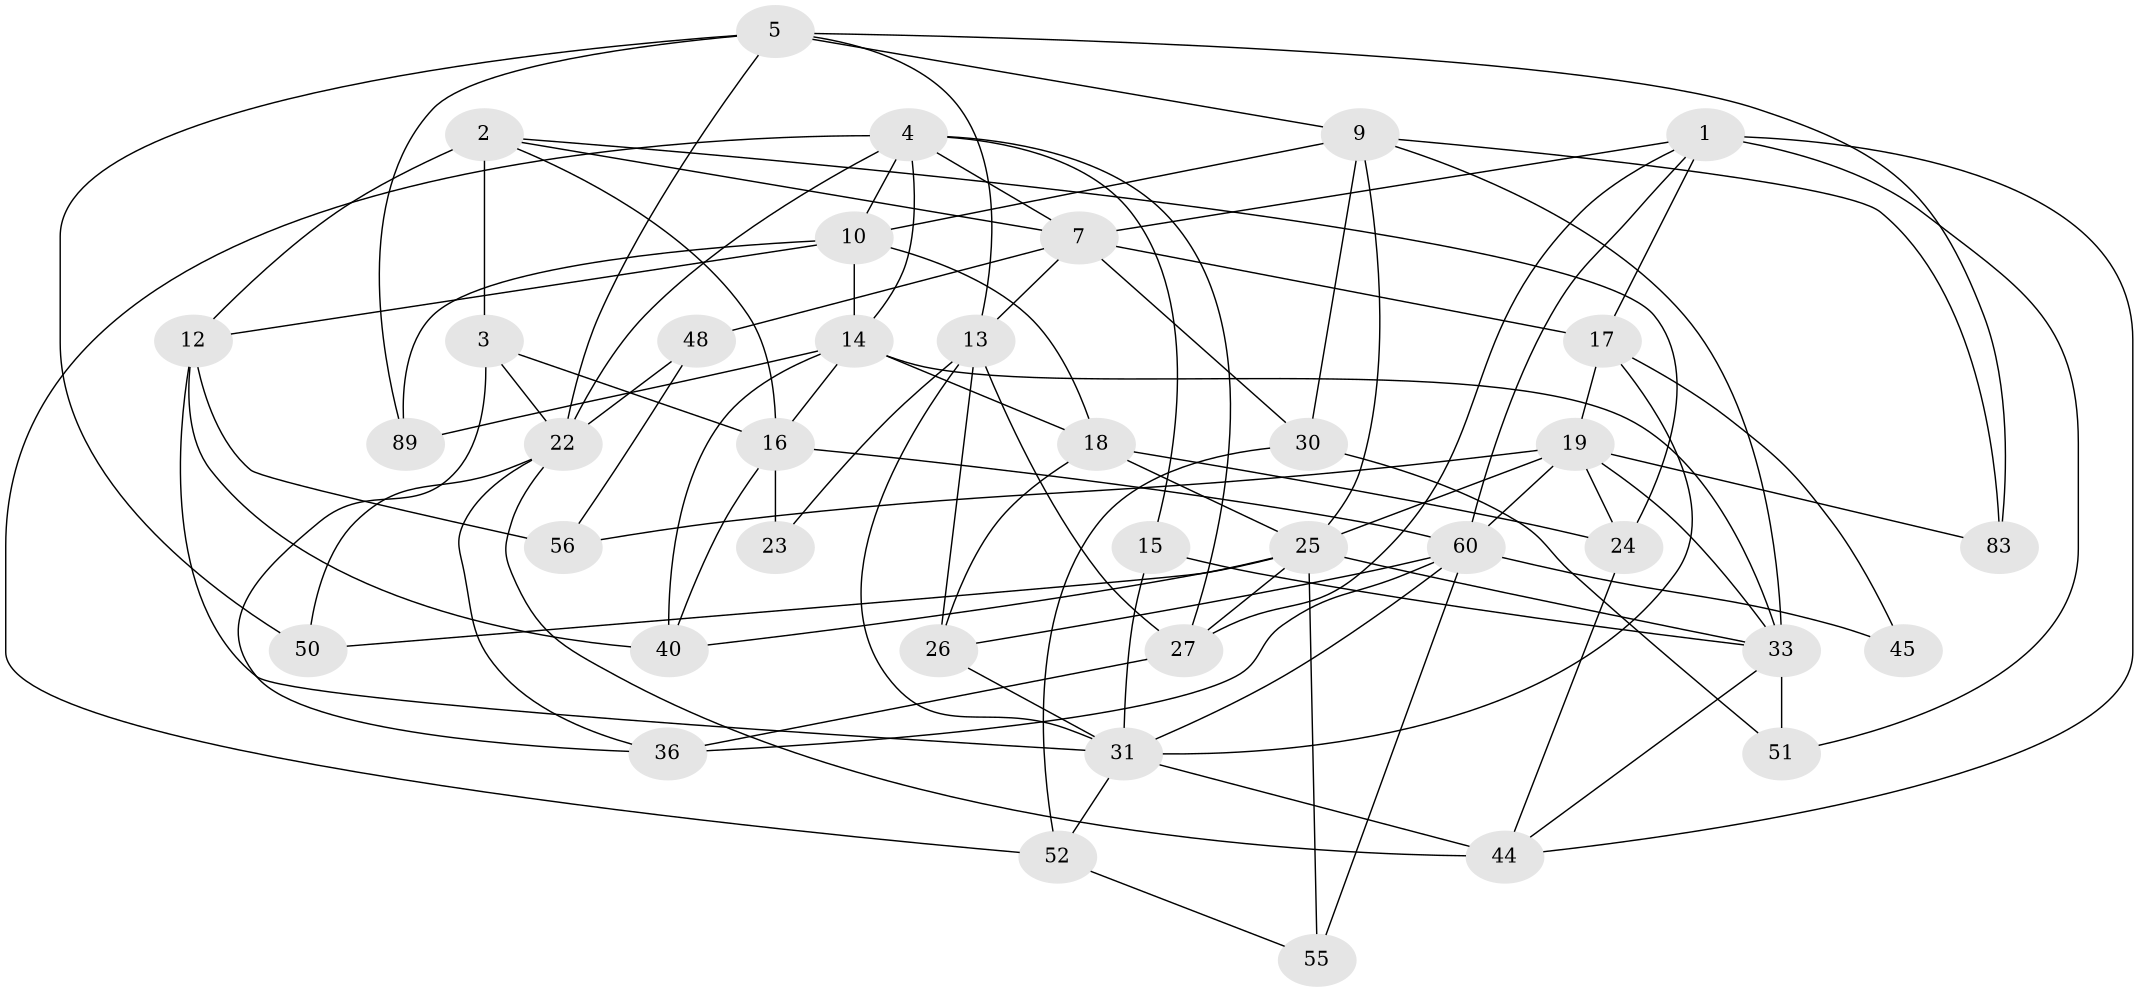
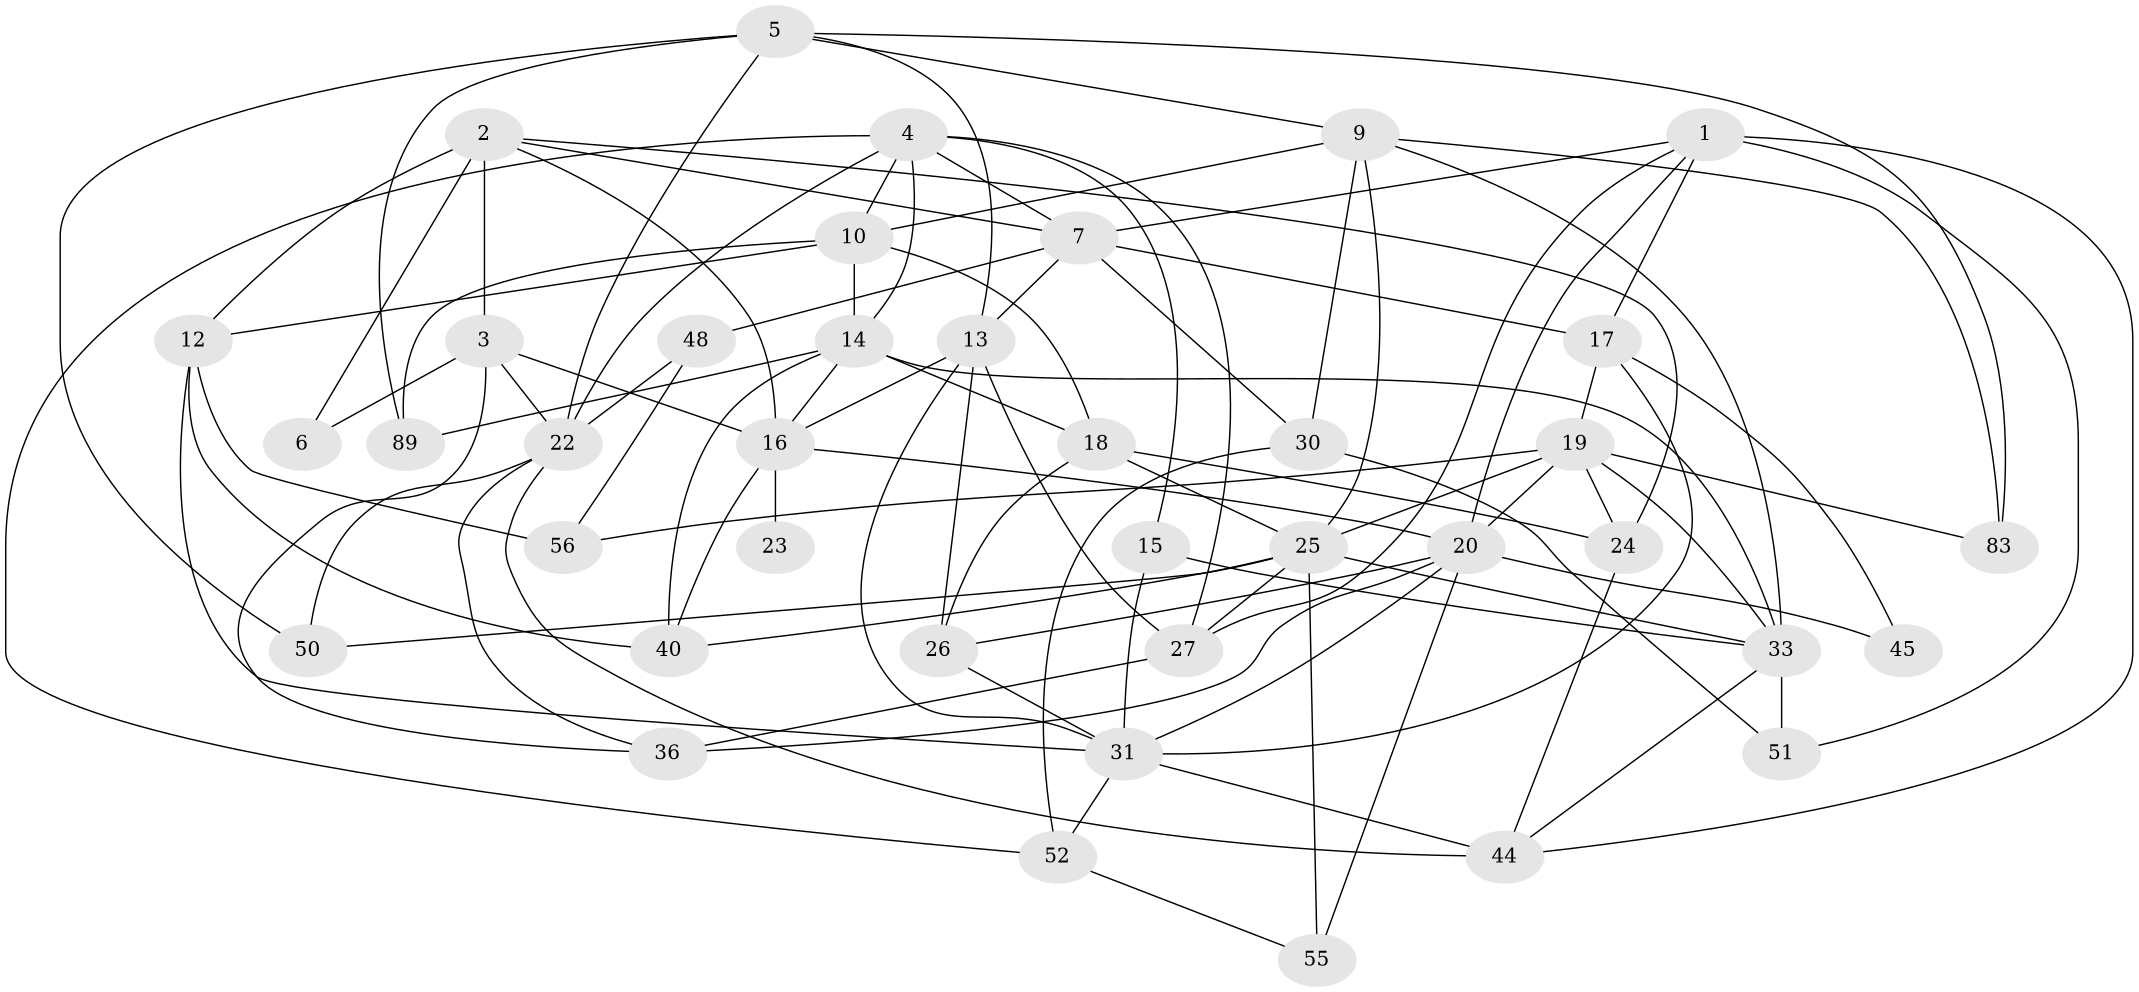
  graph {
    node [color=gray90 style=filled]
    1 [super="+28"]
    7 [super="+61"]
    17 [super="+42"]
-   20 [super="+60" label=60]
+   20 [super="+60"]
    27 [super="+65"]
    44 [super="+46"]
    51
    13 [super="+34"]
    n9 [label=30]
    48
    31 [super="+53"]
    19 [super="+38"]
    45
    36
    26 [super="+37"]
    55
    2 [super="+57"]
    3 [super="+11"]
+   6
    12 [super="+58"]
    16 [super="+30"]
    24 [super="+62"]
    22 [super="+49"]
    40
    56 [super="+64"]
    23
    50
    4 [super="+8"]
    10 [super="+43"]
    14 [super="+35"]
    15
    52
    n33 [label=89]
    18 [super="+47"]
    33 [super="+41"]
    5 [super="+21"]
    9 [super="+54"]
    n38 [label=83]
    25 [super="+39"]
    1 -- 7
    1 -- 17
    1 -- 20
    1 -- 27
    1 -- 44
    1 -- 51
    7 -- 17 [weight=2]
    7 -- 13
    7 -- n9
    7 -- 48
    17 -- 31
    17 -- 19
    17 -- 45
    20 -- 31
    20 -- 45
    20 -- 36
    20 -- 26
    20 -- 55
    27 -- 36
    13 -- 27 [weight=2]
    13 -- 31
    13 -- 26
-   13 -- 23
+   13 -- 16
    n9 -- 51
    n9 -- 52
    48 -- 22
    48 -- 56
    31 -- 44
    31 -- 52
    19 -- 20
    19 -- 24
    19 -- 56
    19 -- 33
    19 -- n38
    19 -- 25
    26 -- 31
    2 -- 7
    2 -- 3
+   2 -- 6
    2 -- 12 [weight=2]
    2 -- 16
    2 -- 24
    3 -- 36
+   3 -- 6
    3 -- 16
    3 -- 22
    12 -- 31
    12 -- 40
    12 -- 56
    16 -- 20
    16 -- 40
    16 -- 23
    24 -- 44
    22 -- 44
    22 -- 36
    22 -- 50
    4 -- 7
    4 -- 27
    4 -- 22
    4 -- 10
    4 -- 14
    4 -- 15
    4 -- 52
    10 -- 12
    10 -- 14
    10 -- n33
    10 -- 18 [weight=2]
    14 -- 16
    14 -- 40
    14 -- n33
    14 -- 18
    14 -- 33
    15 -- 31
    15 -- 33
    52 -- 55
    18 -- 26
    18 -- 24
    18 -- 25 [weight=2]
    33 -- 44
    33 -- 51
    5 -- 13
    5 -- 22
    5 -- 50
    5 -- n33
    5 -- 9
    5 -- n38
    9 -- n9
    9 -- 10
    9 -- 33
    9 -- n38
    9 -- 25
    25 -- 27
    25 -- 55
    25 -- 40
    25 -- 50
    25 -- 33
  }
